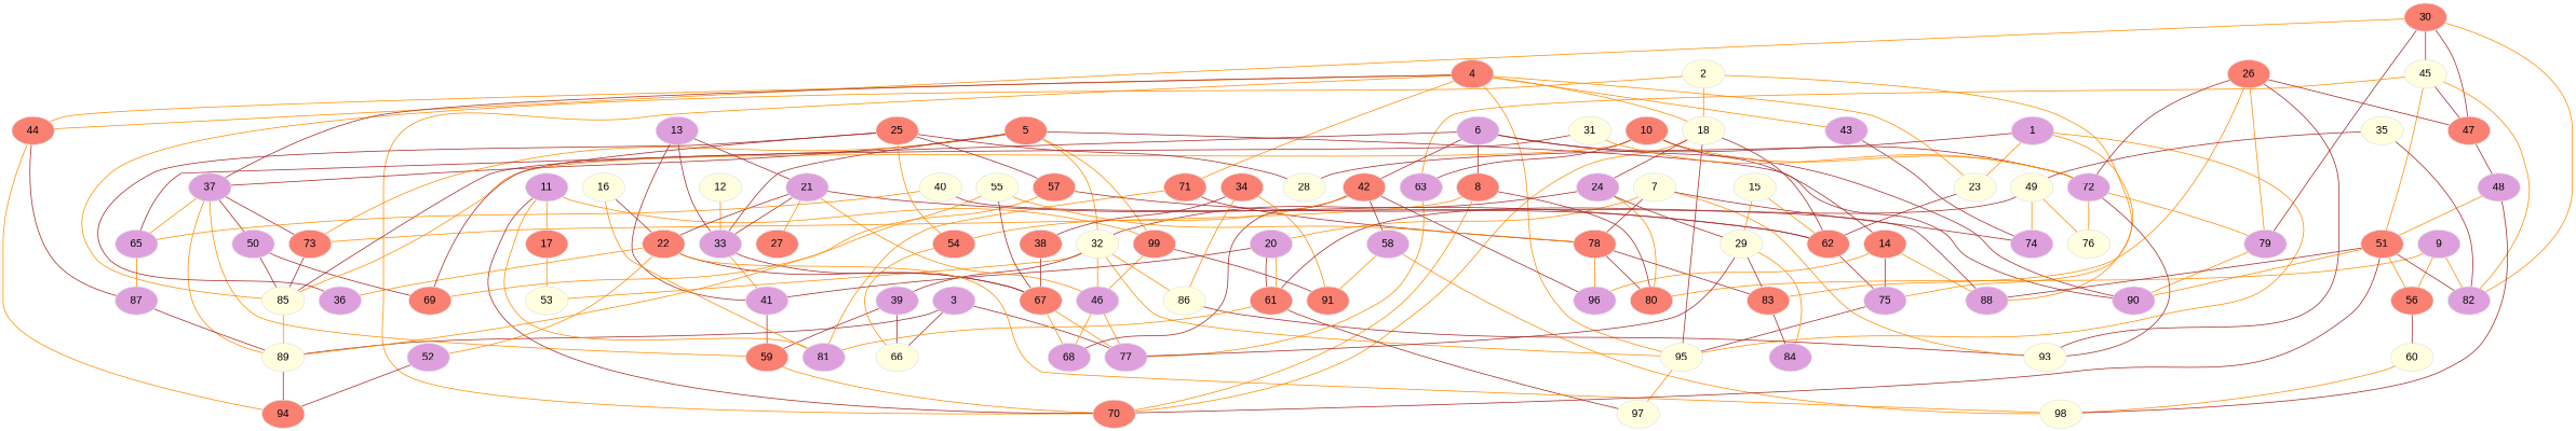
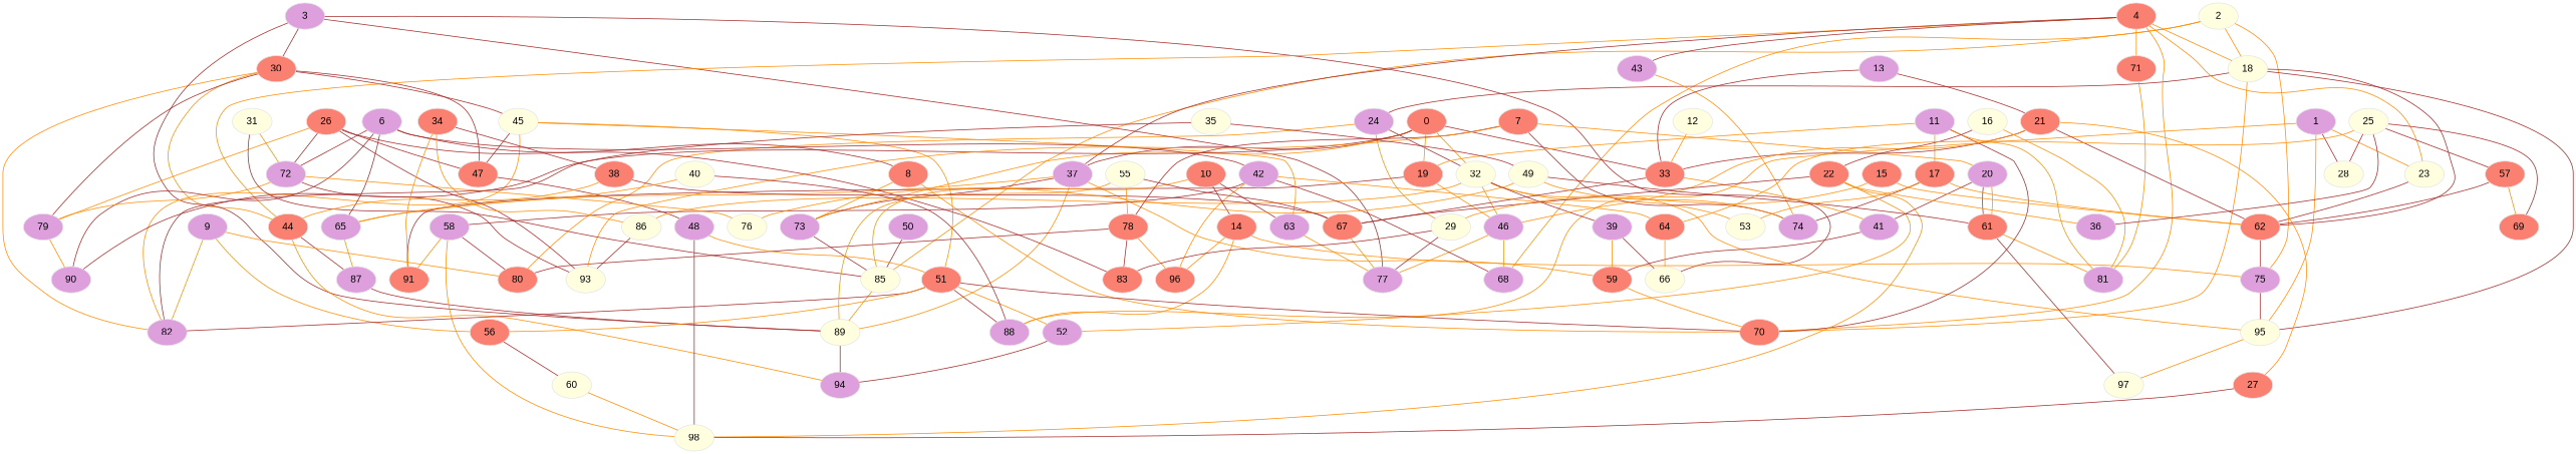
  graph {
    fontname="Liberation Sans"
    node [color=gray90 fillcolor=plum fontname="Liberation Sans" style=filled]
    edge [color=darkorange fontname="Liberation Sans"]
    23 [fillcolor=lightyellow]
    1
    28 [fillcolor=lightyellow]
    88
    95 [fillcolor=lightyellow]
    62 [fillcolor=salmon]
    97 [fillcolor=lightyellow]
    2 [fillcolor=lightyellow]
    18 [fillcolor=lightyellow]
    68
    75
    85 [fillcolor=lightyellow]
    70 [fillcolor=salmon]
    24
    89 [fillcolor=lightyellow]
    30 [fillcolor=salmon]
    3
    66 [fillcolor=lightyellow]
    77
    44 [fillcolor=salmon]
    82
    47 [fillcolor=salmon]
    79
    45 [fillcolor=lightyellow]
-   94 [fillcolor=salmon]
+   94
    4 [fillcolor=salmon]
    37
    43
    71 [fillcolor=salmon]
-   73 [fillcolor=salmon]
+   73
    65
    50
    59 [fillcolor=salmon]
    74
    87
    78 [fillcolor=salmon]
    81
-   5 [fillcolor=salmon]
-   19 [fillcolor=salmon label=99]
+   5 [fillcolor=salmon label=0]
+   19 [fillcolor=salmon]
    32 [fillcolor=lightyellow]
-   33
+   33 [fillcolor=salmon]
    90
    46
    91 [fillcolor=salmon]
    53 [fillcolor=lightyellow]
    39
    86 [fillcolor=lightyellow]
    41
    67 [fillcolor=salmon]
    6
    8 [fillcolor=salmon]
-   42 [fillcolor=salmon]
+   42
    72
    80 [fillcolor=salmon]
-   96
-   64 [fillcolor=salmon label=54]
+   96 [fillcolor=salmon]
+   64 [fillcolor=salmon]
    58
    93 [fillcolor=lightyellow]
    76 [fillcolor=lightyellow]
-   7 [fillcolor=lightyellow]
+   7 [fillcolor=salmon]
    20
    61 [fillcolor=salmon]
    83 [fillcolor=salmon]
    9
    56 [fillcolor=salmon]
    60 [fillcolor=lightyellow]
    10 [fillcolor=salmon]
    14 [fillcolor=salmon]
    63
    11
    17 [fillcolor=salmon]
    12 [fillcolor=lightyellow]
    13
-   21
+   21 [fillcolor=salmon]
    22 [fillcolor=salmon]
    27 [fillcolor=salmon]
-   15 [fillcolor=lightyellow]
+   15 [fillcolor=salmon]
    29 [fillcolor=lightyellow]
-   84
    16 [fillcolor=lightyellow]
    36
    52
    n83 [fillcolor=lightyellow label=98]
-   25 [fillcolor=salmon]
+   25 [fillcolor=lightyellow]
    57 [fillcolor=salmon]
    69 [fillcolor=salmon]
    26 [fillcolor=salmon]
    48
    51 [fillcolor=salmon]
    31 [fillcolor=lightyellow]
    34 [fillcolor=salmon]
    38 [fillcolor=salmon]
    35 [fillcolor=lightyellow]
    49 [fillcolor=lightyellow]
    40 [fillcolor=lightyellow]
    55 [fillcolor=lightyellow]
    23 -- 62 [color=brown]
    1 -- 23
    1 -- 28 [color=brown]
    1 -- 88
    1 -- 95
    95 -- 97
    62 -- 75 [color=brown]
    2 -- 18
-   67 -- 68
+   2 -- 68
    2 -- 75
    2 -- 85
    18 -- 95 [color=brown]
    18 -- 62 [color=brown]
    18 -- 70
    18 -- 24 [color=brown]
    75 -- 95 [color=brown]
    85 -- 89
    24 -- 32 [color=brown]
    24 -- 80
-   24 -- 29 [color=brown]
+   24 -- 29
    89 -- 94 [color=brown]
    30 -- 44
    30 -- 82
    30 -- 47 [color=brown]
    30 -- 79 [color=brown]
    30 -- 45 [color=brown]
    3 -- 89 [color=brown]
+   3 -- 30 [color=brown]
    3 -- 66 [color=brown]
    3 -- 77 [color=brown]
    44 -- 94
    44 -- 87 [color=brown]
    47 -- 48 [color=brown]
    79 -- 90
    45 -- 82
    45 -- 47 [color=brown]
    45 -- 63
    45 -- 51
    4 -- 23
-   4 -- 95
    4 -- 18
    4 -- 70
    4 -- 44
    4 -- 37 [color=brown]
-   4 -- 43
+   4 -- 43 [color=brown]
    4 -- 71
    37 -- 89
    37 -- 73 [color=brown]
    37 -- 65
-   37 -- 50 [color=brown]
    37 -- 59
-   43 -- 74 [color=brown]
-   71 -- 78 [color=brown]
+   43 -- 74
    71 -- 81
    73 -- 85 [color=brown]
    65 -- 87
    50 -- 85 [color=brown]
-   50 -- 69 [color=brown]
    59 -- 70
    87 -- 89 [color=brown]
    78 -- 80 [color=brown]
    78 -- 96
    78 -- 83 [color=brown]
    5 -- 37 [color=brown]
    5 -- 73
    5 -- 19
    5 -- 32
    5 -- 33 [color=brown]
    5 -- 90 [color=brown]
    19 -- 46
    19 -- 91 [color=brown]
    32 -- 95
    32 -- 46
    32 -- 53
    32 -- 39 [color=brown]
    32 -- 86
    33 -- 41
    33 -- 67 [color=brown]
    46 -- 68
    46 -- 77
    39 -- 66 [color=brown]
-   39 -- 59 [color=brown]
+   39 -- 59
    86 -- 93 [color=brown]
    41 -- 59 [color=brown]
    67 -- 77
    6 -- 65 [color=brown]
    6 -- 90 [color=brown]
    6 -- 8 [color=brown]
    6 -- 42 [color=brown]
    6 -- 72 [color=brown]
    8 -- 70
    8 -- 73
-   8 -- 80 [color=brown]
+   58 -- 80 [color=brown]
    42 -- 68 [color=brown]
-   42 -- 96 [color=brown]
+   42 -- 96
    42 -- 64
    42 -- 58 [color=brown]
    72 -- 79
    72 -- 93 [color=brown]
    72 -- 76
    64 -- 66
    58 -- 91
    58 -- n83
    7 -- 74 [color=brown]
    7 -- 78 [color=brown]
    7 -- 93
    7 -- 20
    20 -- 41 [color=brown]
    20 -- 61 [color=brown]
    20 -- 61
    61 -- 97 [color=brown]
    61 -- 81
-   83 -- 84 [color=brown]
    9 -- 82
    9 -- 80
    9 -- 56
    56 -- 60 [color=brown]
    60 -- n83
    10 -- 85
-   10 -- 72
    10 -- 14 [color=brown]
    10 -- 63 [color=brown]
    14 -- 88
-   14 -- 75 [color=brown]
+   14 -- 75
    14 -- 96
    63 -- 77
    11 -- 70 [color=brown]
    11 -- 81
    11 -- 19
    11 -- 17
+   17 -- 62
+   17 -- 74 [color=brown]
    17 -- 53
    12 -- 33
    13 -- 33 [color=brown]
-   13 -- 41 [color=brown]
    13 -- 21 [color=brown]
    21 -- 62 [color=brown]
    21 -- 33 [color=brown]
    21 -- 46
-   21 -- 22 [color=brown]
    21 -- 27
    22 -- 67 [color=brown]
    22 -- 36
    22 -- 52
    22 -- n83
+   27 -- n83 [color=brown]
    15 -- 62
    15 -- 29
    29 -- 77 [color=brown]
    29 -- 83 [color=brown]
-   29 -- 84
    16 -- 81
    16 -- 22 [color=brown]
    52 -- 94 [color=brown]
    25 -- 28 [color=brown]
    25 -- 64
    25 -- 36 [color=brown]
    25 -- 57 [color=brown]
    25 -- 69 [color=brown]
    57 -- 62 [color=brown]
    57 -- 69
    26 -- 47 [color=brown]
    26 -- 79
    26 -- 72 [color=brown]
    26 -- 93 [color=brown]
-   26 -- 83
+   26 -- 83 [color=brown]
    48 -- n83 [color=brown]
    48 -- 51
    51 -- 88 [color=brown]
    51 -- 70 [color=brown]
    51 -- 82 [color=brown]
    51 -- 56
-   51 -- 90
+   51 -- 52
    31 -- 85 [color=brown]
    31 -- 72
    34 -- 91
    34 -- 86
    34 -- 38 [color=brown]
+   38 -- 44
    38 -- 67 [color=brown]
    35 -- 82 [color=brown]
    35 -- 49 [color=brown]
    49 -- 74
    49 -- 76
    49 -- 61 [color=brown]
    40 -- 88 [color=brown]
    40 -- 65
    55 -- 89
    55 -- 78
    55 -- 67 [color=brown]
  }
